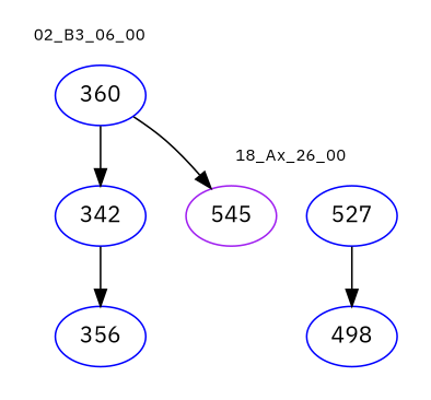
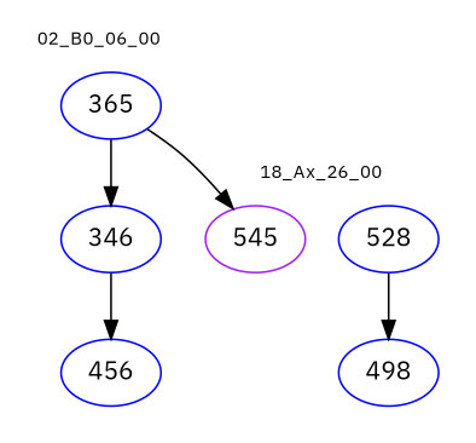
  digraph {
    fontname="IBM Plex Sans"
    node [color=blue fontname="IBM Plex Sans"]
    edge [color=black fontname="IBM Plex Sans"]
-   n1 [label=527]
+   n1 [label=528]
    n2 [label=498]
    n3 [color=purple label=545]
-   n4 [label=360]
-   n5 [label=342]
-   n6 [label=356]
+   n4 [label=365]
+   n5 [label=346]
+   n6 [label=456]
    subgraph cluster_1 {
      color=white
      fontsize=10
      label="18_Ax_26_00"
      n1
      n2
      n3
    }
    subgraph cluster_2 {
      color=white
      fontsize=10
-     label="02_B3_06_00"
+     label="02_B0_06_00"
      n4
      n5
      n6
    }
    n1 -> n2
    n4 -> n3
    n4 -> n5
    n5 -> n6
  }
